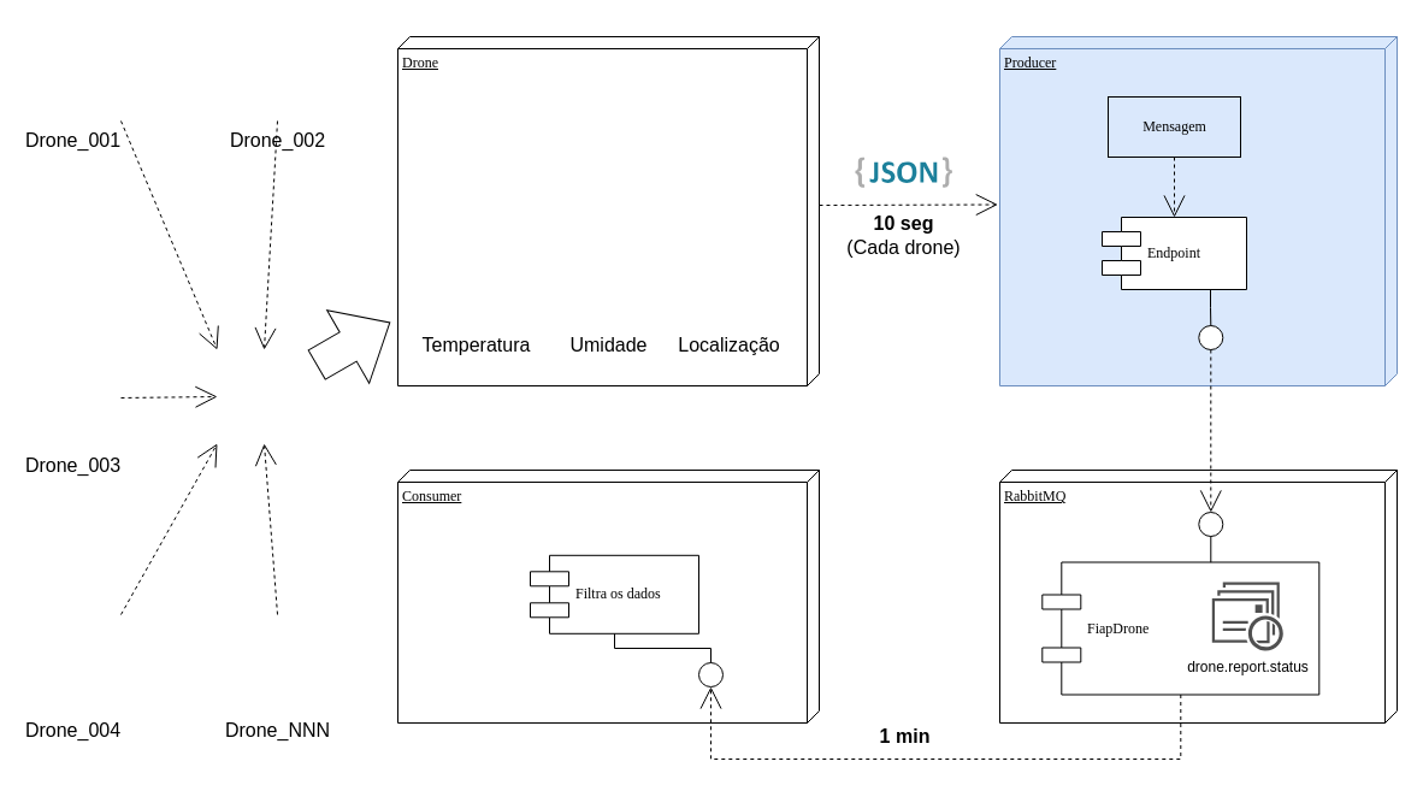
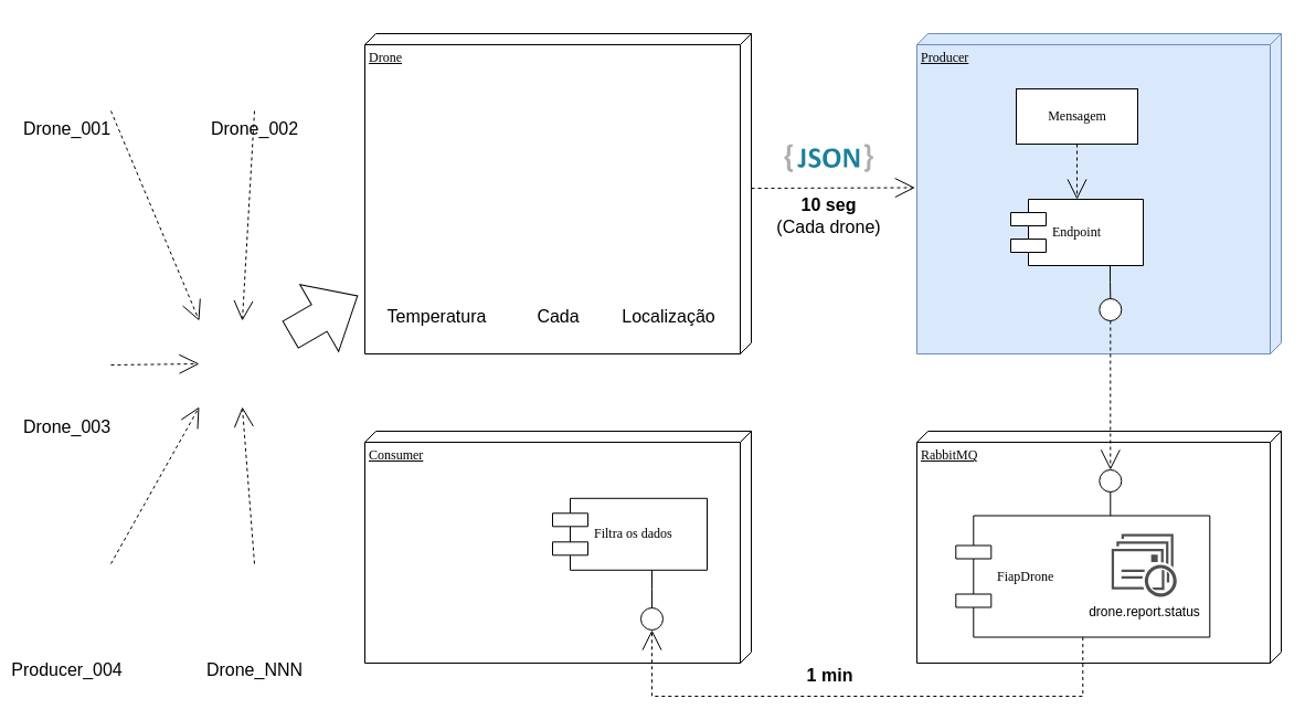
  <mxCell id="0" />
  <mxCell id="1" parent="0" />
  <mxCell id="2" value="Producer" style="verticalAlign=top;align=left;spacingTop=8;spacingLeft=2;spacingRight=12;shape=cube;size=10;direction=south;fontStyle=4;html=1;rounded=0;shadow=0;comic=0;labelBackgroundColor=none;strokeWidth=1;fontFamily=Verdana;fontSize=12;fillColor=#dae8fc;strokeColor=#6c8ebf;" parent="1" vertex="1"><mxGeometry x="830" y="30" width="330" height="290" as="geometry" /></mxCell>
  <mxCell id="3" value="Consumer" style="verticalAlign=top;align=left;spacingTop=8;spacingLeft=2;spacingRight=12;shape=cube;size=10;direction=south;fontStyle=4;html=1;rounded=0;shadow=0;comic=0;labelBackgroundColor=none;strokeWidth=1;fontFamily=Verdana;fontSize=12" parent="1" vertex="1"><mxGeometry x="330" y="390" width="350" height="210" as="geometry" /></mxCell>
  <mxCell id="4" value="RabbitMQ" style="verticalAlign=top;align=left;spacingTop=8;spacingLeft=2;spacingRight=12;shape=cube;size=10;direction=south;fontStyle=4;html=1;rounded=0;shadow=0;comic=0;labelBackgroundColor=none;strokeWidth=1;fontFamily=Verdana;fontSize=12" parent="1" vertex="1"><mxGeometry x="830" y="390" width="330" height="210" as="geometry" /></mxCell>
- <mxCell id="5" value="Mensagem" style="html=1;rounded=0;shadow=0;comic=0;labelBackgroundColor=none;strokeWidth=1;fontFamily=Verdana;fontSize=12;align=center;fillColor=#dae8fc;" parent="1" vertex="1"><mxGeometry x="920" y="80" width="110" height="50" as="geometry" /></mxCell>
+ <mxCell id="5" value="Mensagem" style="html=1;rounded=0;shadow=0;comic=0;labelBackgroundColor=none;strokeWidth=1;fontFamily=Verdana;fontSize=12;align=center;" parent="1" vertex="1"><mxGeometry x="920" y="80" width="110" height="50" as="geometry" /></mxCell>
  <mxCell id="6" value="Endpoint" style="shape=component;align=left;spacingLeft=36;rounded=0;shadow=0;comic=0;labelBackgroundColor=none;strokeWidth=1;fontFamily=Verdana;fontSize=12;html=1;" parent="1" vertex="1"><mxGeometry x="915" y="180" width="120" height="60" as="geometry" /></mxCell>
  <mxCell id="7" value="" style="ellipse;whiteSpace=wrap;html=1;rounded=0;shadow=0;comic=0;labelBackgroundColor=none;strokeWidth=1;fontFamily=Verdana;fontSize=12;align=center;" parent="1" vertex="1"><mxGeometry x="995.3" y="270" width="20" height="20" as="geometry" /></mxCell>
- <mxCell id="8" value="Filtra os dados" style="shape=component;align=left;spacingLeft=36;rounded=0;shadow=0;comic=0;labelBackgroundColor=none;strokeWidth=1;fontFamily=Verdana;fontSize=12;html=1;" parent="1" vertex="1"><mxGeometry x="440" y="460.8" width="140" height="65" as="geometry" /></mxCell>
+ <mxCell id="8" value="Filtra os dados" style="shape=component;align=left;spacingLeft=36;rounded=0;shadow=0;comic=0;labelBackgroundColor=none;strokeWidth=1;fontFamily=Verdana;fontSize=12;html=1;" parent="1" vertex="1"><mxGeometry x="500" y="450.8" width="140" height="65" as="geometry" /></mxCell>
  <mxCell id="9" value="" style="ellipse;whiteSpace=wrap;html=1;rounded=0;shadow=0;comic=0;labelBackgroundColor=none;strokeWidth=1;fontFamily=Verdana;fontSize=12;align=center;" parent="1" vertex="1"><mxGeometry x="580" y="550" width="20" height="20" as="geometry" /></mxCell>
  <mxCell id="10" value="FiapDrone" style="shape=component;align=left;spacingLeft=36;rounded=0;shadow=0;comic=0;labelBackgroundColor=none;strokeWidth=1;fontFamily=Verdana;fontSize=12;html=1;" parent="1" vertex="1"><mxGeometry x="865.3" y="466.5" width="230" height="110" as="geometry" /></mxCell>
  <mxCell id="11" style="edgeStyle=none;rounded=0;html=1;dashed=1;labelBackgroundColor=none;startArrow=none;startFill=0;startSize=8;endArrow=open;endFill=0;endSize=16;fontFamily=Verdana;fontSize=12;exitX=0.5;exitY=1;exitDx=0;exitDy=0;" parent="1" source="7" target="21" edge="1"><mxGeometry relative="1" as="geometry"><mxPoint x="40" y="310" as="sourcePoint" /><mxPoint x="120" y="400" as="targetPoint" /></mxGeometry></mxCell>
  <mxCell id="12" style="edgeStyle=none;rounded=0;html=1;dashed=1;labelBackgroundColor=none;startArrow=none;startFill=0;startSize=8;endArrow=open;endFill=0;endSize=16;fontFamily=Verdana;fontSize=12;exitX=0.5;exitY=1;exitDx=0;exitDy=0;" parent="1" source="10" target="9" edge="1"><mxGeometry relative="1" as="geometry"><Array as="points"><mxPoint x="980.3" y="630" /><mxPoint x="590" y="630" /></Array></mxGeometry></mxCell>
  <mxCell id="13" value="1 min" style="edgeLabel;html=1;align=center;verticalAlign=middle;resizable=0;points=[];fontSize=16;fontStyle=1;labelBackgroundColor=none;" parent="12" vertex="1" connectable="0"><mxGeometry x="0.165" relative="1" as="geometry"><mxPoint x="10" y="-20" as="offset" /></mxGeometry></mxCell>
  <mxCell id="14" style="edgeStyle=elbowEdgeStyle;rounded=0;html=1;labelBackgroundColor=none;startArrow=none;startFill=0;startSize=8;endArrow=none;endFill=0;endSize=16;fontFamily=Verdana;fontSize=12;" parent="1" source="9" target="8" edge="1"><mxGeometry relative="1" as="geometry" /></mxCell>
  <mxCell id="15" style="edgeStyle=elbowEdgeStyle;rounded=0;html=1;labelBackgroundColor=none;startArrow=none;startFill=0;startSize=8;endArrow=none;endFill=0;endSize=16;fontFamily=Verdana;fontSize=12;entryX=0.75;entryY=1;entryDx=0;entryDy=0;" parent="1" source="7" target="6" edge="1"><mxGeometry relative="1" as="geometry" /></mxCell>
  <mxCell id="16" style="edgeStyle=orthogonalEdgeStyle;rounded=0;html=1;labelBackgroundColor=none;startArrow=none;startFill=0;startSize=8;endArrow=open;endFill=0;endSize=16;fontFamily=Verdana;fontSize=12;dashed=1;exitX=0.5;exitY=1;exitDx=0;exitDy=0;entryX=0.5;entryY=0;entryDx=0;entryDy=0;" parent="1" source="5" target="6" edge="1"><mxGeometry relative="1" as="geometry"><Array as="points" /><mxPoint x="970" y="230" as="targetPoint" /></mxGeometry></mxCell>
  <mxCell id="17" value="drone.report.status" style="sketch=0;pointerEvents=1;shadow=0;dashed=0;html=1;strokeColor=none;fillColor=#505050;labelPosition=center;verticalLabelPosition=bottom;verticalAlign=top;outlineConnect=0;align=center;shape=mxgraph.office.communications.queue_viewer;" parent="1" vertex="1"><mxGeometry x="1006.3" y="483" width="59" height="57" as="geometry" /></mxCell>
  <mxCell id="18" value="Drone" style="verticalAlign=top;align=left;spacingTop=8;spacingLeft=2;spacingRight=12;shape=cube;size=10;direction=south;fontStyle=4;html=1;rounded=0;shadow=0;comic=0;labelBackgroundColor=none;strokeWidth=1;fontFamily=Verdana;fontSize=12;" parent="1" vertex="1"><mxGeometry x="330" y="30" width="350" height="290" as="geometry" /></mxCell>
  <mxCell id="19" value="" style="shape=image;html=1;verticalAlign=top;verticalLabelPosition=bottom;labelBackgroundColor=#ffffff;imageAspect=0;aspect=fixed;image=https://cdn0.iconfinder.com/data/icons/business-startup-10/50/8-128.png;fontSize=16;" parent="1" vertex="1"><mxGeometry x="470" y="70" width="90" height="90" as="geometry" /></mxCell>
  <mxCell id="20" value="" style="dashed=0;outlineConnect=0;html=1;align=center;labelPosition=center;verticalLabelPosition=bottom;verticalAlign=top;shape=mxgraph.weblogos.json_2" parent="1" vertex="1"><mxGeometry x="710" y="130" width="80.4" height="25.2" as="geometry" /></mxCell>
  <mxCell id="21" value="" style="ellipse;whiteSpace=wrap;html=1;rounded=0;shadow=0;comic=0;labelBackgroundColor=none;strokeWidth=1;fontFamily=Verdana;fontSize=12;align=center;" parent="1" vertex="1"><mxGeometry x="995.3" y="425" width="20" height="20" as="geometry" /></mxCell>
  <mxCell id="22" style="edgeStyle=elbowEdgeStyle;rounded=0;html=1;labelBackgroundColor=none;startArrow=none;startFill=0;startSize=8;endArrow=none;endFill=0;endSize=16;fontFamily=Verdana;fontSize=12;entryX=0.611;entryY=0.001;entryDx=0;entryDy=0;exitX=0.5;exitY=1;exitDx=0;exitDy=0;entryPerimeter=0;" parent="1" source="21" target="10" edge="1"><mxGeometry relative="1" as="geometry"><mxPoint x="885.3" y="495" as="sourcePoint" /><mxPoint x="805.411" y="490" as="targetPoint" /><Array as="points"><mxPoint x="1005.3" y="460" /><mxPoint x="1075.3" y="460" /><mxPoint x="1075.3" y="460" /><mxPoint x="1075.3" y="440" /><mxPoint x="1068.3" y="410" /></Array></mxGeometry></mxCell>
  <mxCell id="23" value="Drone_002" style="shape=image;html=1;verticalAlign=top;verticalLabelPosition=bottom;labelBackgroundColor=none;imageAspect=0;aspect=fixed;image=https://cdn1.iconfinder.com/data/icons/vehicle-37/24/Drone-128.png;fontSize=16;" parent="1" vertex="1"><mxGeometry x="190" y="20" width="80" height="80" as="geometry" /></mxCell>
  <mxCell id="24" value="Drone_001" style="shape=image;html=1;verticalAlign=top;verticalLabelPosition=bottom;labelBackgroundColor=none;imageAspect=0;aspect=fixed;image=https://cdn1.iconfinder.com/data/icons/vehicle-37/24/Drone-128.png;fontSize=16;" parent="1" vertex="1"><mxGeometry x="20" y="20" width="80" height="80" as="geometry" /></mxCell>
- <mxCell id="25" value="Drone_004" style="shape=image;html=1;verticalAlign=top;verticalLabelPosition=bottom;labelBackgroundColor=none;imageAspect=0;aspect=fixed;image=https://cdn1.iconfinder.com/data/icons/vehicle-37/24/Drone-128.png;fontSize=16;" parent="1" vertex="1"><mxGeometry x="20" y="510" width="80" height="80" as="geometry" /></mxCell>
+ <mxCell id="25" value="Producer_004" style="shape=image;html=1;verticalAlign=top;verticalLabelPosition=bottom;labelBackgroundColor=none;imageAspect=0;aspect=fixed;image=https://cdn1.iconfinder.com/data/icons/vehicle-37/24/Drone-128.png;fontSize=16;" parent="1" vertex="1"><mxGeometry x="20" y="510" width="80" height="80" as="geometry" /></mxCell>
  <mxCell id="26" value="Drone_003" style="shape=image;html=1;verticalAlign=top;verticalLabelPosition=bottom;labelBackgroundColor=none;imageAspect=0;aspect=fixed;image=https://cdn1.iconfinder.com/data/icons/vehicle-37/24/Drone-128.png;fontSize=16;" parent="1" vertex="1"><mxGeometry x="20" y="290" width="80" height="80" as="geometry" /></mxCell>
  <mxCell id="27" value="Drone_NNN" style="shape=image;html=1;verticalAlign=top;verticalLabelPosition=bottom;labelBackgroundColor=none;imageAspect=0;aspect=fixed;image=https://cdn1.iconfinder.com/data/icons/vehicle-37/24/Drone-128.png;fontSize=16;" parent="1" vertex="1"><mxGeometry x="190" y="510" width="80" height="80" as="geometry" /></mxCell>
  <mxCell id="28" style="edgeStyle=none;rounded=0;html=1;dashed=1;labelBackgroundColor=none;startArrow=none;startFill=0;startSize=8;endArrow=open;endFill=0;endSize=16;fontFamily=Verdana;fontSize=12;exitX=0;exitY=0;exitDx=140;exitDy=0;exitPerimeter=0;entryX=0.481;entryY=1.005;entryDx=0;entryDy=0;entryPerimeter=0;" parent="1" source="18" target="2" edge="1"><mxGeometry relative="1" as="geometry"><mxPoint x="691.07" y="440.005" as="sourcePoint" /><mxPoint x="110.002" y="508.843" as="targetPoint" /></mxGeometry></mxCell>
  <mxCell id="29" value="10 seg&lt;br&gt;&lt;span style=&quot;font-weight: normal;&quot;&gt;(Cada drone)&lt;/span&gt;" style="edgeLabel;html=1;align=center;verticalAlign=middle;resizable=0;points=[];fontSize=16;fontStyle=1;labelBackgroundColor=none;" parent="28" vertex="1" connectable="0"><mxGeometry x="0.165" relative="1" as="geometry"><mxPoint x="-16" y="25" as="offset" /></mxGeometry></mxCell>
  <mxCell id="30" value="Temperatura" style="shape=image;html=1;verticalAlign=top;verticalLabelPosition=bottom;labelBackgroundColor=none;imageAspect=0;aspect=fixed;image=https://cdn1.iconfinder.com/data/icons/covid-19-74/32/temperature_thermometer_covid-19-128.png;fontSize=16;" parent="1" vertex="1"><mxGeometry x="360" y="200" width="70" height="70" as="geometry" /></mxCell>
- <mxCell id="31" value="Umidade" style="shape=image;html=1;verticalAlign=top;verticalLabelPosition=bottom;labelBackgroundColor=none;imageAspect=0;aspect=fixed;image=https://cdn2.iconfinder.com/data/icons/weather-flat-icons-2/320/7-128.png;fontSize=16;" parent="1" vertex="1"><mxGeometry x="467.5" y="195" width="75" height="75" as="geometry" /></mxCell>
+ <mxCell id="31" value="Cada" style="shape=image;html=1;verticalAlign=top;verticalLabelPosition=bottom;labelBackgroundColor=none;imageAspect=0;aspect=fixed;image=https://cdn2.iconfinder.com/data/icons/weather-flat-icons-2/320/7-128.png;fontSize=16;" parent="1" vertex="1"><mxGeometry x="467.5" y="195" width="75" height="75" as="geometry" /></mxCell>
  <mxCell id="32" value="Localização" style="shape=image;html=1;verticalAlign=top;verticalLabelPosition=bottom;labelBackgroundColor=none;imageAspect=0;aspect=fixed;image=https://cdn2.iconfinder.com/data/icons/essential-web-1-1/50/location-pin-map-place-position-128.png;fontSize=16;" parent="1" vertex="1"><mxGeometry x="570" y="200" width="70" height="70" as="geometry" /></mxCell>
  <mxCell id="33" value="" style="shape=image;html=1;verticalAlign=top;verticalLabelPosition=bottom;labelBackgroundColor=#ffffff;imageAspect=0;aspect=fixed;image=https://cdn4.iconfinder.com/data/icons/success-filloutline/64/chart-analysis-analytics-data_analytics-pie_1-128.png;fontSize=16;" parent="1" vertex="1"><mxGeometry x="180" y="290" width="78" height="78" as="geometry" /></mxCell>
  <mxCell id="34" style="edgeStyle=none;rounded=0;html=1;dashed=1;labelBackgroundColor=none;startArrow=none;startFill=0;startSize=8;endArrow=open;endFill=0;endSize=16;fontFamily=Verdana;fontSize=12;exitX=1;exitY=1;exitDx=0;exitDy=0;entryX=0;entryY=0;entryDx=0;entryDy=0;" parent="1" source="24" target="33" edge="1"><mxGeometry relative="1" as="geometry"><mxPoint x="330" y="470" as="sourcePoint" /><mxPoint x="540" y="650" as="targetPoint" /><Array as="points" /></mxGeometry></mxCell>
  <mxCell id="35" style="edgeStyle=none;rounded=0;html=1;dashed=1;labelBackgroundColor=none;startArrow=none;startFill=0;startSize=8;endArrow=open;endFill=0;endSize=16;fontFamily=Verdana;fontSize=12;exitX=0.5;exitY=1;exitDx=0;exitDy=0;entryX=0.5;entryY=0;entryDx=0;entryDy=0;" parent="1" source="23" target="33" edge="1"><mxGeometry relative="1" as="geometry"><mxPoint x="270" y="380" as="sourcePoint" /><mxPoint x="350" y="520" as="targetPoint" /><Array as="points" /></mxGeometry></mxCell>
  <mxCell id="36" style="edgeStyle=none;rounded=0;html=1;dashed=1;labelBackgroundColor=none;startArrow=none;startFill=0;startSize=8;endArrow=open;endFill=0;endSize=16;fontFamily=Verdana;fontSize=12;exitX=1;exitY=0.5;exitDx=0;exitDy=0;entryX=0;entryY=0.5;entryDx=0;entryDy=0;" parent="1" source="26" target="33" edge="1"><mxGeometry relative="1" as="geometry"><mxPoint x="80" y="280" as="sourcePoint" /><mxPoint x="160" y="420" as="targetPoint" /><Array as="points" /></mxGeometry></mxCell>
  <mxCell id="37" style="edgeStyle=none;rounded=0;html=1;dashed=1;labelBackgroundColor=none;startArrow=none;startFill=0;startSize=8;endArrow=open;endFill=0;endSize=16;fontFamily=Verdana;fontSize=12;exitX=1;exitY=0;exitDx=0;exitDy=0;entryX=0;entryY=1;entryDx=0;entryDy=0;" parent="1" source="25" target="33" edge="1"><mxGeometry relative="1" as="geometry"><mxPoint x="170" y="320" as="sourcePoint" /><mxPoint x="250" y="460" as="targetPoint" /><Array as="points" /></mxGeometry></mxCell>
  <mxCell id="38" style="edgeStyle=none;rounded=0;html=1;dashed=1;labelBackgroundColor=none;startArrow=none;startFill=0;startSize=8;endArrow=open;endFill=0;endSize=16;fontFamily=Verdana;fontSize=12;exitX=0.5;exitY=0;exitDx=0;exitDy=0;entryX=0.5;entryY=1;entryDx=0;entryDy=0;" parent="1" source="27" target="33" edge="1"><mxGeometry relative="1" as="geometry"><mxPoint x="110" y="490" as="sourcePoint" /><mxPoint x="190" y="378" as="targetPoint" /><Array as="points" /></mxGeometry></mxCell>
  <mxCell id="39" value="" style="html=1;shadow=0;dashed=0;align=center;verticalAlign=middle;shape=mxgraph.arrows2.arrow;dy=0.6;dx=40;notch=0;fontSize=16;rotation=-30;" parent="1" vertex="1"><mxGeometry x="258" y="250" width="70" height="70" as="geometry" /></mxCell>
  <mxCell id="40" value="" style="shape=image;html=1;verticalAlign=top;verticalLabelPosition=bottom;labelBackgroundColor=#ffffff;imageAspect=0;aspect=fixed;image=https://cdn0.iconfinder.com/data/icons/google-material-design-3-0/48/ic_http_48px-128.png;fontSize=16;" parent="1" vertex="1"><mxGeometry x="718.8" y="80" width="62.8" height="62.8" as="geometry" /></mxCell>
  <mxCell id="41" value="" style="shape=image;html=1;verticalAlign=top;verticalLabelPosition=bottom;labelBackgroundColor=#ffffff;imageAspect=0;aspect=fixed;image=https://cdn2.iconfinder.com/data/icons/thin-line-icons-for-seo-and-development-1/64/SEO_stopwatch_timer_performance-128.png;fontSize=16;" parent="1" vertex="1"><mxGeometry x="730.2" y="560" width="40" height="40" as="geometry" /></mxCell>
  <mxCell id="42" value="" style="shape=image;html=1;verticalAlign=top;verticalLabelPosition=bottom;labelBackgroundColor=#ffffff;imageAspect=0;aspect=fixed;image=https://cdn2.iconfinder.com/data/icons/thin-line-icons-for-seo-and-development-1/64/SEO_stopwatch_timer_performance-128.png;fontSize=16;" parent="1" vertex="1"><mxGeometry x="730.2" y="212.5" width="40" height="40" as="geometry" /></mxCell>
